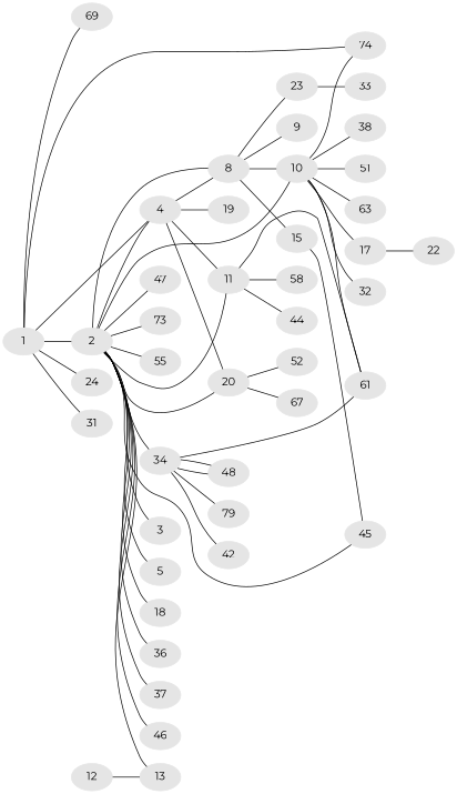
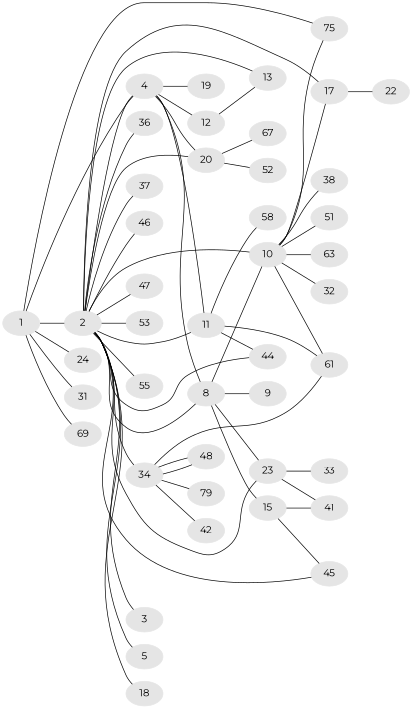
  graph {
    fontname=Montserrat
    rankdir=LR
    node [color=gray90 fontname=Montserrat style=filled]
    edge [fontname=Montserrat]
    2 [super="+30+16+6+50+14+27+86+76+7"]
    4 [super="+35+54+40+82"]
    3
    5
    8 [super="+72+49+60"]
    10 [super="+21"]
    11
    13
    17
    18
    20
    23 [super="+26"]
    n13 [label=45]
    34 [super="+39"]
    36
    37
    44 [super="+81"]
    46
    47
-   53 [label=73]
+   53
    n21 [label=55]
    1
    24
    31
    69
-   75 [label=74]
+   75
    12
    19
    9
    15 [super="+55+77+59"]
    32
    38
    51 [super="+87"]
    61 [super="+83+85"]
    63 [super="+70"]
    58
    22 [super="+65"]
    52
    67
+   41
    33
    42 [super="+80"]
    48 [super="+62"]
    79
    2 -- 4 [weight=2]
    2 -- 3
    2 -- 5
    2 -- 8 [weight=4]
    2 -- 10 [weight=2]
    2 -- 11
    2 -- 13
+   2 -- 17
    2 -- 18
    2 -- 20
+   2 -- 23
    2 -- n13
    2 -- 34 [weight=3]
    2 -- 36
    2 -- 37 [weight=2]
+   2 -- 44
    2 -- 46
    2 -- 47 [weight=2]
    2 -- 53 [weight=2]
    2 -- n21
    4 -- 8 [weight=2]
    4 -- 11
    4 -- 20
+   4 -- 12
    4 -- 19
    8 -- 10
    8 -- 23
    8 -- 9
    8 -- 15
    10 -- 17
    10 -- 75
    10 -- 32
    10 -- 38
    10 -- 51
    10 -- 61
    10 -- 63 [weight=2]
    11 -- 44
    11 -- 61
    11 -- 58
    17 -- 22
    20 -- 52
    20 -- 67
+   23 -- 41
    23 -- 33
    34 -- 61 [weight=2]
    34 -- 42
    34 -- 48
    34 -- 48
    34 -- 79
    1 -- 2 [weight=3]
    1 -- 4
    1 -- 24
    1 -- 31
    1 -- 69
    1 -- 75
    12 -- 13
    15 -- n13
+   15 -- 41
  }
